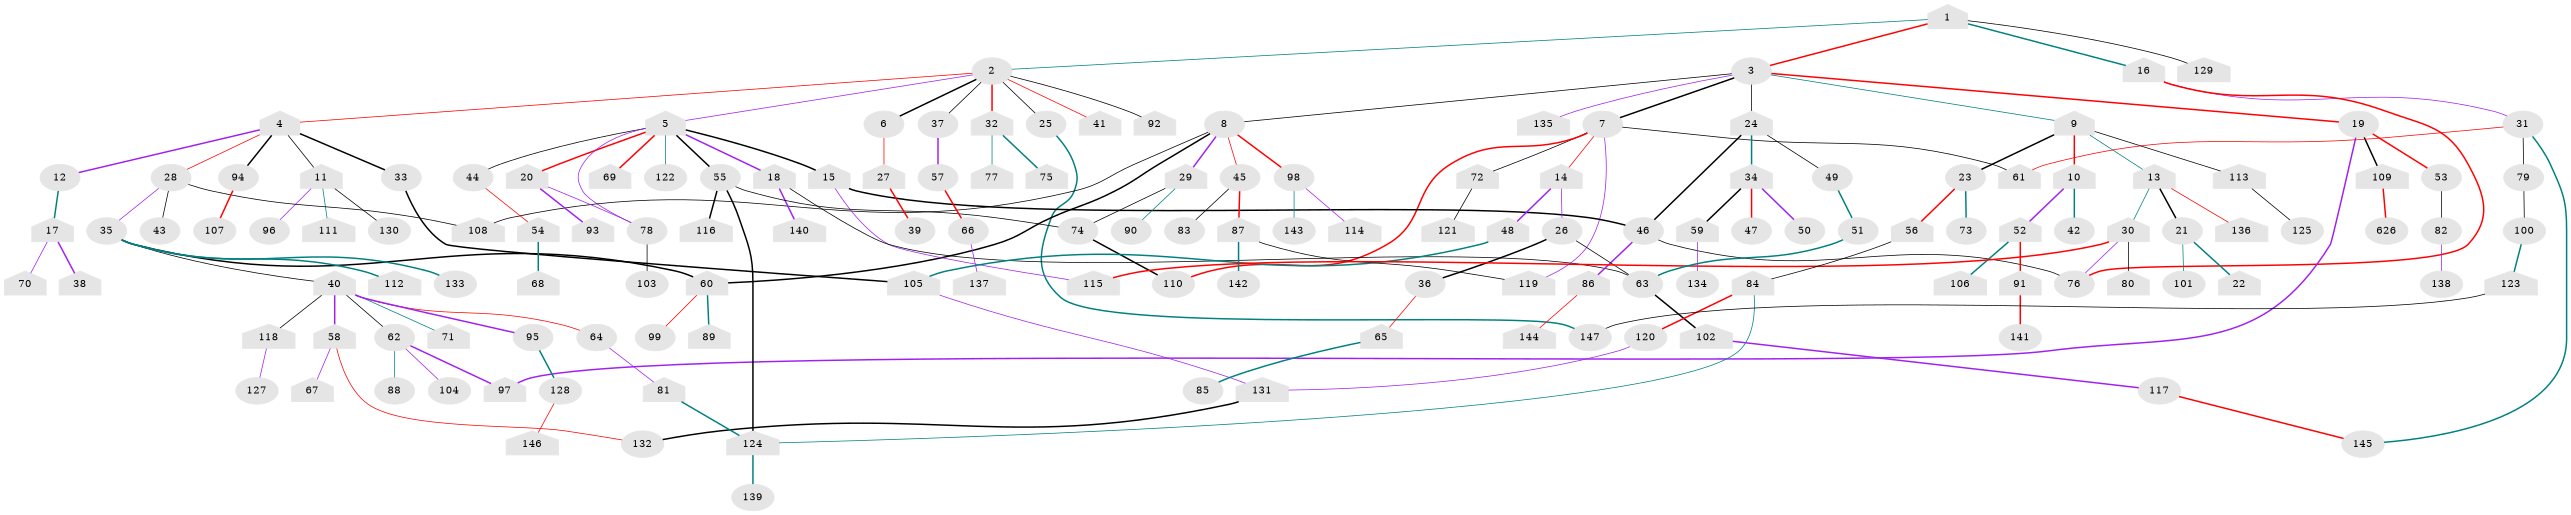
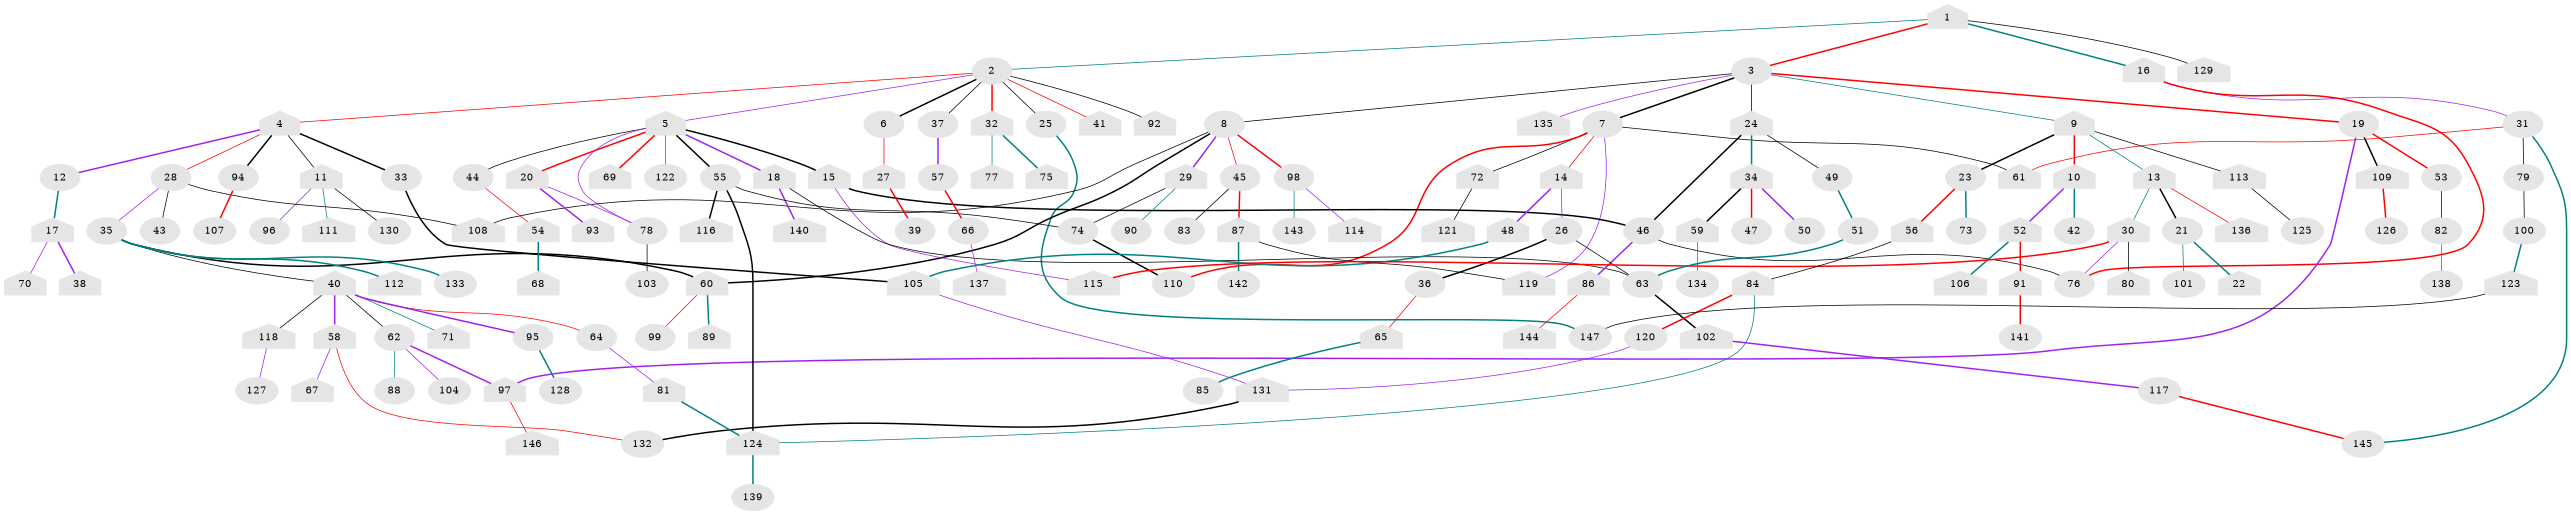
  graph {
    node [color=gray90 shape=house style=filled]
    edge [color=black style=solid]
    2 [shape=ellipse]
    1
    3 [shape=ellipse]
    16
    129
    4
    5
    6 [shape=ellipse]
    25 [shape=ellipse]
    32
    37 [shape=ellipse]
    41
    92
    7 [shape=ellipse]
    8 [shape=ellipse]
    9
    19 [shape=ellipse]
    24
    135
    31 [shape=ellipse]
    76 [shape=ellipse]
    11
    12 [shape=ellipse]
    28 [shape=ellipse]
    33 [shape=ellipse]
    94 [shape=ellipse]
    15
    18
    20
    44 [shape=ellipse]
    55 [shape=ellipse]
    69
    78 [shape=ellipse]
    122 [shape=ellipse]
    27
    147 [shape=ellipse]
    75
    77
    57 [shape=ellipse]
    14
    61
    72
    110 [shape=ellipse]
    119
    29
    45 [shape=ellipse]
    60
    98 [shape=ellipse]
    108
    10
    13
    23 [shape=ellipse]
    113
    53 [shape=ellipse]
    97
    109
    46 [shape=ellipse]
    34
    49 [shape=ellipse]
    96 [shape=ellipse]
    111
    130 [shape=ellipse]
    17
    35 [shape=ellipse]
    43 [shape=ellipse]
    105
    107 [shape=ellipse]
    115
    63 [shape=ellipse]
    140
    93
    54
    74 [shape=ellipse]
    116
    124
    103 [shape=ellipse]
    39 [shape=ellipse]
    26 [shape=ellipse]
    48
    121
    90 [shape=ellipse]
    83 [shape=ellipse]
    87
    89
    99 [shape=ellipse]
    114
    143 [shape=ellipse]
    42 [shape=ellipse]
    52
    21 [shape=ellipse]
    30
    136
    56
    73 [shape=ellipse]
    125 [shape=ellipse]
    91
    106
    38
    70
    22
    101 [shape=ellipse]
    80
    36 [shape=ellipse]
    86
    79 [shape=ellipse]
    145 [shape=ellipse]
    102
    82 [shape=ellipse]
-   126 [shape=ellipse label=626]
+   126 [shape=ellipse]
    84
    47 [shape=ellipse]
    50 [shape=ellipse]
    59
    51 [shape=ellipse]
    65
    40
    112
    133 [shape=ellipse]
    100 [shape=ellipse]
    131
    134 [shape=ellipse]
    58
    62 [shape=ellipse]
    64 [shape=ellipse]
    71
    95 [shape=ellipse]
    118
    85 [shape=ellipse]
    66 [shape=ellipse]
    67
    132 [shape=ellipse]
    88 [shape=ellipse]
    104 [shape=ellipse]
    81
    128 [shape=ellipse]
    127 [shape=ellipse]
    68
    142 [shape=ellipse]
    144
    141 [shape=ellipse]
    138 [shape=ellipse]
    139 [shape=ellipse]
    120 [shape=ellipse]
    137
    117 [shape=ellipse]
    123
    146
    2 -- 4 [color=red]
    2 -- 5 [color=purple]
    2 -- 6 [style=bold]
    2 -- 25
    2 -- 32 [color=red style=bold]
    2 -- 37
    2 -- 41 [color=red]
    2 -- 92
    1 -- 2 [color=teal]
    1 -- 3 [color=red style=bold]
    1 -- 16 [color=teal style=bold]
    1 -- 129
    3 -- 7 [style=bold]
    3 -- 8
    3 -- 9 [color=teal]
    3 -- 19 [color=red style=bold]
    3 -- 24
    3 -- 135 [color=purple]
    16 -- 31 [color=purple]
    16 -- 76 [color=red style=bold]
    4 -- 11
    4 -- 12 [color=purple style=bold]
    4 -- 28 [color=red]
    4 -- 33 [style=bold]
    4 -- 94 [style=bold]
    5 -- 15 [style=bold]
    5 -- 18 [color=purple style=bold]
    5 -- 20 [color=red style=bold]
    5 -- 44
    5 -- 55 [style=bold]
    5 -- 69 [color=red style=bold]
    5 -- 78 [color=purple]
    5 -- 122 [color=teal]
    6 -- 27 [color=red]
    25 -- 147 [color=teal style=bold]
    32 -- 75 [color=teal style=bold]
    32 -- 77 [color=teal]
    37 -- 57 [color=purple style=bold]
    7 -- 14 [color=red]
    7 -- 61
    7 -- 72
    7 -- 110 [color=red style=bold]
    7 -- 119 [color=purple]
    8 -- 29 [color=purple style=bold]
    8 -- 45 [color=red]
    8 -- 60 [style=bold]
    8 -- 98 [color=red style=bold]
    8 -- 108
    9 -- 10 [color=red style=bold]
    9 -- 13 [color=teal]
    9 -- 23 [style=bold]
    9 -- 113
    19 -- 53 [color=red style=bold]
    19 -- 97 [color=purple style=bold]
    19 -- 109 [style=bold]
    24 -- 46 [style=bold]
    24 -- 34 [color=teal style=bold]
    24 -- 49
    31 -- 61 [color=red]
    31 -- 79
    31 -- 145 [color=teal style=bold]
    11 -- 96 [color=purple]
    11 -- 111 [color=teal]
    11 -- 130
    12 -- 17 [color=teal style=bold]
    28 -- 108
    28 -- 35 [color=purple]
    28 -- 43
    33 -- 105 [style=bold]
    94 -- 107 [color=red style=bold]
    15 -- 46 [style=bold]
    15 -- 115 [color=purple]
    18 -- 63
    18 -- 140 [color=purple style=bold]
    20 -- 78 [color=purple]
    20 -- 93 [color=purple style=bold]
    44 -- 54 [color=red]
    55 -- 74
    55 -- 116 [style=bold]
    55 -- 124 [style=bold]
    78 -- 103
    27 -- 39 [color=red style=bold]
    57 -- 66 [color=red style=bold]
    14 -- 26 [color=purple]
    14 -- 48 [color=purple style=bold]
    72 -- 121
    29 -- 74
    29 -- 90 [color=teal]
    45 -- 83
    45 -- 87 [color=red style=bold]
    60 -- 89 [color=teal style=bold]
    60 -- 99 [color=red]
    98 -- 114 [color=purple]
    98 -- 143 [color=teal]
    10 -- 42 [color=teal style=bold]
    10 -- 52 [color=purple style=bold]
    13 -- 21 [style=bold]
    13 -- 30 [color=teal]
    13 -- 136 [color=red]
    23 -- 56 [color=red style=bold]
    23 -- 73 [color=teal style=bold]
    113 -- 125
    53 -- 82
    109 -- 126 [color=red style=bold]
    46 -- 76
    46 -- 86 [color=purple style=bold]
    34 -- 47 [color=red style=bold]
    34 -- 50 [color=purple style=bold]
    34 -- 59 [style=bold]
    49 -- 51 [color=teal style=bold]
    17 -- 38 [color=purple style=bold]
    17 -- 70 [color=purple]
    35 -- 60 [style=bold]
    35 -- 40
    35 -- 112 [color=teal style=bold]
    35 -- 133 [color=teal style=bold]
    105 -- 131 [color=purple]
    63 -- 102 [style=bold]
    54 -- 68 [color=teal style=bold]
    74 -- 110 [style=bold]
    124 -- 139 [color=teal style=bold]
    26 -- 63
    26 -- 36 [style=bold]
    48 -- 105 [color=teal style=bold]
    87 -- 119
    87 -- 142 [color=teal style=bold]
    52 -- 91 [color=red style=bold]
    52 -- 106 [color=teal style=bold]
    21 -- 22 [color=teal style=bold]
    21 -- 101 [color=teal]
    30 -- 76 [color=purple]
    30 -- 115 [color=red style=bold]
    30 -- 80
    56 -- 84
    91 -- 141 [color=red style=bold]
    36 -- 65 [color=red]
    86 -- 144 [color=red]
    79 -- 100
    102 -- 117 [color=purple style=bold]
    82 -- 138 [color=purple]
    84 -- 124 [color=teal]
    84 -- 120 [color=red style=bold]
    59 -- 134 [color=purple]
    51 -- 63 [color=teal style=bold]
    65 -- 85 [color=teal style=bold]
    40 -- 58 [color=purple style=bold]
    40 -- 62
    40 -- 64 [color=red]
    40 -- 71 [color=teal]
    40 -- 95 [color=purple style=bold]
    40 -- 118
    100 -- 123 [color=teal style=bold]
    131 -- 132 [style=bold]
    58 -- 67 [color=purple]
    58 -- 132 [color=red]
    62 -- 97 [color=purple style=bold]
    62 -- 88 [color=teal]
    62 -- 104 [color=purple]
    64 -- 81 [color=purple]
    95 -- 128 [color=teal style=bold]
    118 -- 127 [color=purple]
    66 -- 137 [color=purple]
    81 -- 124 [color=teal style=bold]
-   128 -- 146 [color=red]
+   97 -- 146 [color=red]
    120 -- 131 [color=purple]
    117 -- 145 [color=red style=bold]
    123 -- 147
  }
